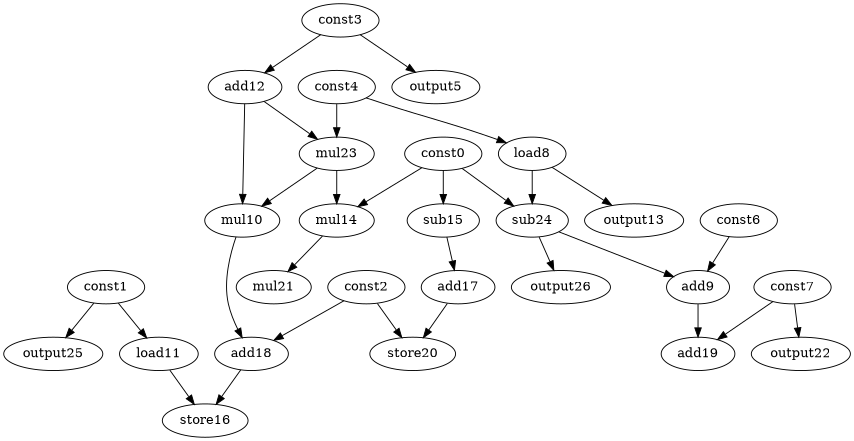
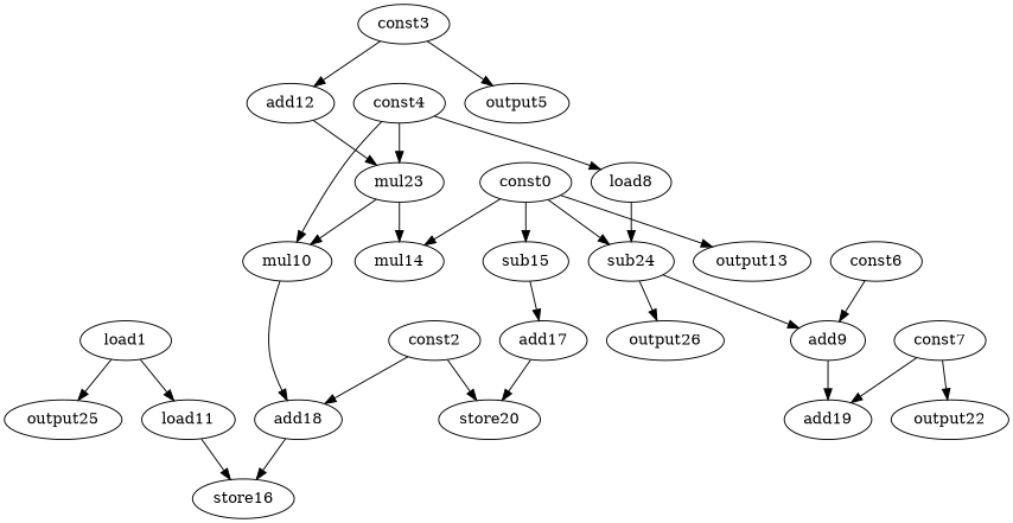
  digraph {
    node [opcode=const]
    edge [operand=0]
    mul14 [opcode=mul]
    const0
    sub15 [opcode=sub]
    sub24 [opcode=sub]
-   mul21 [opcode=mul]
    add17 [opcode=add]
    add9 [opcode=add]
    output26 [opcode=output]
    load11 [opcode=load]
-   const1
+   const1 [label=load1]
    output25 [opcode=output]
    store16 [opcode=store]
    add18 [opcode=add]
    const2
    store20 [opcode=store]
    output5 [opcode=output]
    const3
    add12 [opcode=add]
    mul23 [opcode=mul]
    load8 [opcode=load]
    const4
    mul10 [opcode=mul]
    output13 [opcode=output]
    const6
    add19 [opcode=add]
    const7
    output22 [opcode=output]
-   mul14 -> mul21
    const0 -> mul14
    const0 -> sub15
    const0 -> sub24 [operand=1]
    sub15 -> add17 [operand=1]
    sub24 -> add9
    sub24 -> output26
    add17 -> store20
    add9 -> add19
    load11 -> store16 [operand=1]
    const1 -> load11
    const1 -> output25
    add18 -> store16
    const2 -> add18 [operand=1]
    const2 -> store20 [operand=1]
    const3 -> output5
    const3 -> add12 [operand=1]
    add12 -> mul23
    mul23 -> mul14 [operand=1]
    mul23 -> mul10 [operand=1]
    load8 -> sub24
-   load8 -> output13
+   const0 -> output13
    const4 -> mul23 [operand=1]
    const4 -> load8
-   add12 -> mul10
+   const4 -> mul10
    mul10 -> add18
    const6 -> add9 [operand=1]
    const7 -> add19 [operand=1]
    const7 -> output22
  }
